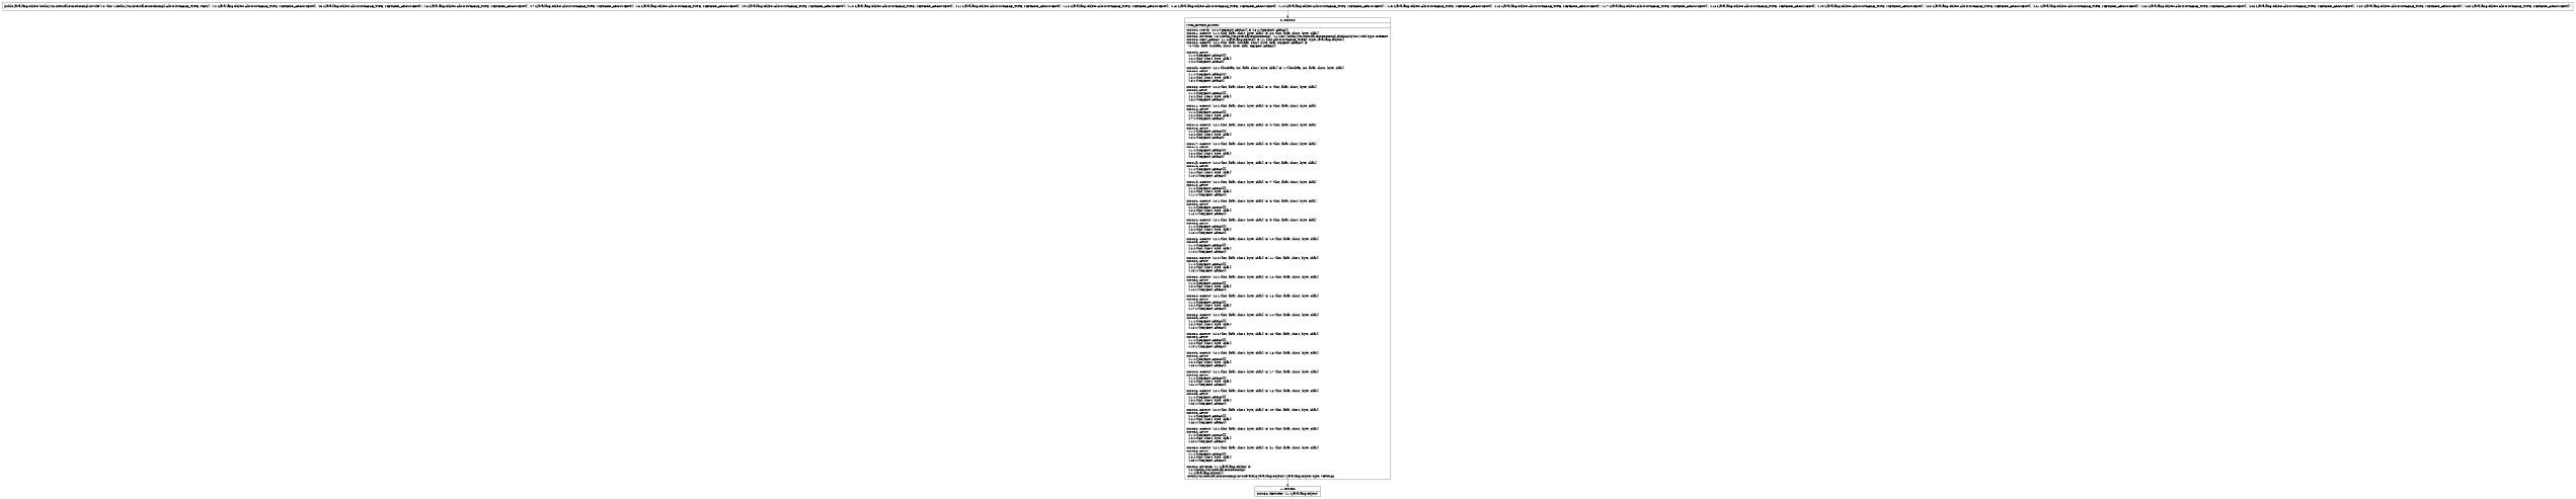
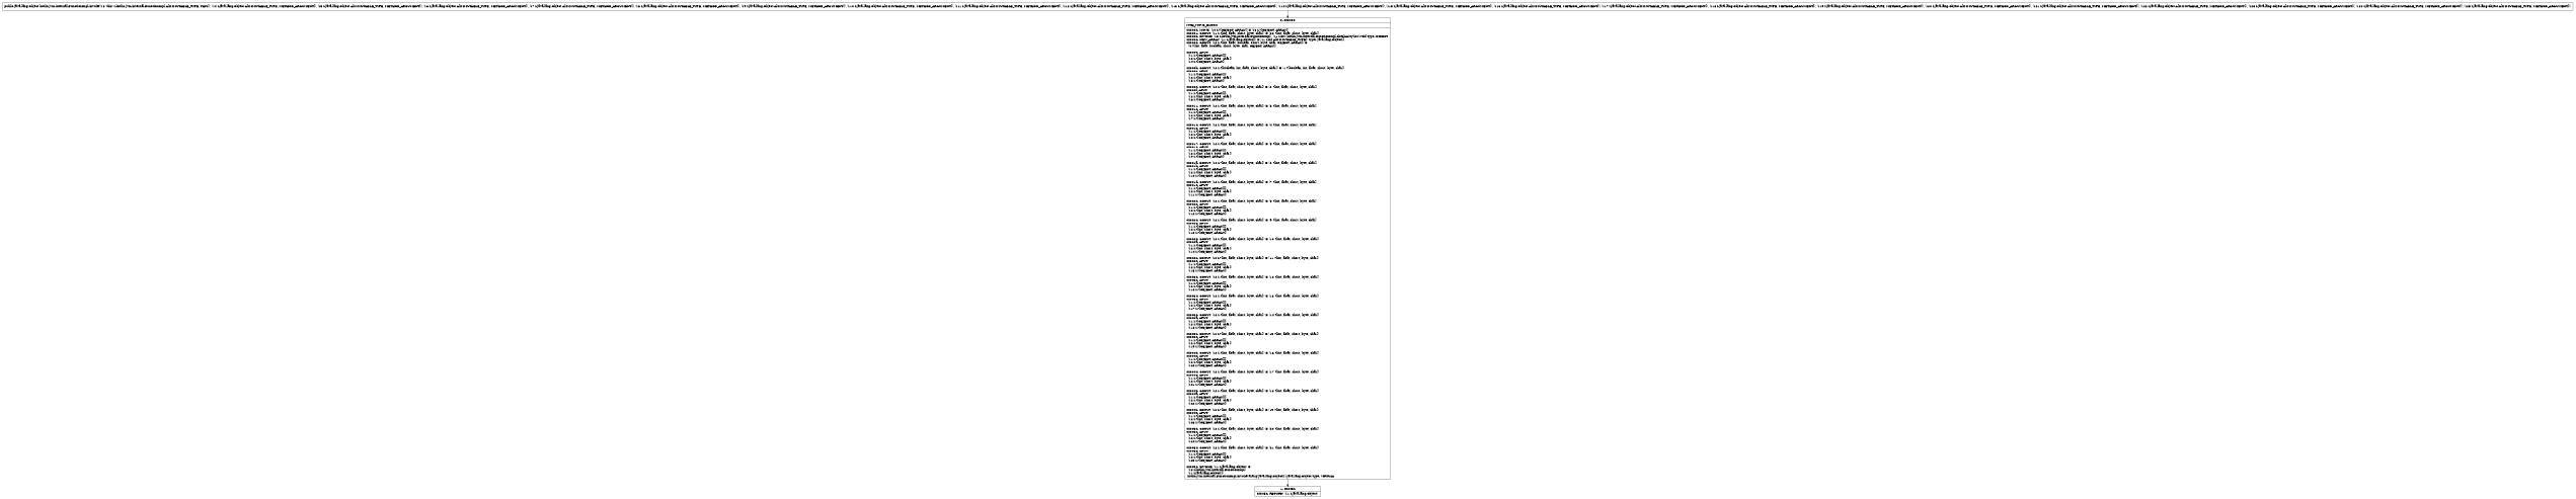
  digraph {
    node [shape=record]
-   n1 [label="{0\:\ 0x0000|MTH_ENTER_BLOCK\l|0x0000: MOVE  (r0 I:?[OBJECT, ARRAY]) = (r3 I:?[OBJECT, ARRAY]) \l0x0001: CONST  (r1 I:?[int, float, short, byte, char]) = (22 ?[int, float, short, byte, char]) \l0x0003: INVOKE  (r3 I:kotlin.jvm.internal.FunctionImpl), (r1 I:int) kotlin.jvm.internal.FunctionImpl.checkArity(int):void type: DIRECT \l0x0006: NEW_ARRAY  (r1 I:java.lang.Object[]) = (r1 I:int A[IMMUTABLE_TYPE]) type: java.lang.Object[] \l0x0008: CONST  (r2 I:?[int, float, boolean, short, byte, char, OBJECT, ARRAY]) = \l  (0 ?[int, float, boolean, short, byte, char, OBJECT, ARRAY])\l \l0x0009: APUT  \l  (r1 I:?[OBJECT, ARRAY][])\l  (r2 I:?[int, short, byte, char])\l  (r4 I:?[OBJECT, ARRAY])\l \l0x000b: CONST  (r2 I:?[boolean, int, float, short, byte, char]) = (1 ?[boolean, int, float, short, byte, char]) \l0x000c: APUT  \l  (r1 I:?[OBJECT, ARRAY][])\l  (r2 I:?[int, short, byte, char])\l  (r5 I:?[OBJECT, ARRAY])\l \l0x000e: CONST  (r2 I:?[int, float, short, byte, char]) = (2 ?[int, float, short, byte, char]) \l0x000f: APUT  \l  (r1 I:?[OBJECT, ARRAY][])\l  (r2 I:?[int, short, byte, char])\l  (r6 I:?[OBJECT, ARRAY])\l \l0x0011: CONST  (r2 I:?[int, float, short, byte, char]) = (3 ?[int, float, short, byte, char]) \l0x0012: APUT  \l  (r1 I:?[OBJECT, ARRAY][])\l  (r2 I:?[int, short, byte, char])\l  (r7 I:?[OBJECT, ARRAY])\l \l0x0014: CONST  (r2 I:?[int, float, short, byte, char]) = (4 ?[int, float, short, byte, char]) \l0x0015: APUT  \l  (r1 I:?[OBJECT, ARRAY][])\l  (r2 I:?[int, short, byte, char])\l  (r8 I:?[OBJECT, ARRAY])\l \l0x0017: CONST  (r2 I:?[int, float, short, byte, char]) = (5 ?[int, float, short, byte, char]) \l0x0018: APUT  \l  (r1 I:?[OBJECT, ARRAY][])\l  (r2 I:?[int, short, byte, char])\l  (r9 I:?[OBJECT, ARRAY])\l \l0x001a: CONST  (r2 I:?[int, float, short, byte, char]) = (6 ?[int, float, short, byte, char]) \l0x001b: APUT  \l  (r1 I:?[OBJECT, ARRAY][])\l  (r2 I:?[int, short, byte, char])\l  (r10 I:?[OBJECT, ARRAY])\l \l0x001d: CONST  (r2 I:?[int, float, short, byte, char]) = (7 ?[int, float, short, byte, char]) \l0x001e: APUT  \l  (r1 I:?[OBJECT, ARRAY][])\l  (r2 I:?[int, short, byte, char])\l  (r11 I:?[OBJECT, ARRAY])\l \l0x0020: CONST  (r2 I:?[int, float, short, byte, char]) = (8 ?[int, float, short, byte, char]) \l0x0022: APUT  \l  (r1 I:?[OBJECT, ARRAY][])\l  (r2 I:?[int, short, byte, char])\l  (r12 I:?[OBJECT, ARRAY])\l \l0x0024: CONST  (r2 I:?[int, float, short, byte, char]) = (9 ?[int, float, short, byte, char]) \l0x0026: APUT  \l  (r1 I:?[OBJECT, ARRAY][])\l  (r2 I:?[int, short, byte, char])\l  (r13 I:?[OBJECT, ARRAY])\l \l0x0028: CONST  (r2 I:?[int, float, short, byte, char]) = (10 ?[int, float, short, byte, char]) \l0x002a: APUT  \l  (r1 I:?[OBJECT, ARRAY][])\l  (r2 I:?[int, short, byte, char])\l  (r14 I:?[OBJECT, ARRAY])\l \l0x002c: CONST  (r2 I:?[int, float, short, byte, char]) = (11 ?[int, float, short, byte, char]) \l0x002e: APUT  \l  (r1 I:?[OBJECT, ARRAY][])\l  (r2 I:?[int, short, byte, char])\l  (r15 I:?[OBJECT, ARRAY])\l \l0x0030: CONST  (r2 I:?[int, float, short, byte, char]) = (12 ?[int, float, short, byte, char]) \l0x0032: APUT  \l  (r1 I:?[OBJECT, ARRAY][])\l  (r2 I:?[int, short, byte, char])\l  (r16 I:?[OBJECT, ARRAY])\l \l0x0034: CONST  (r2 I:?[int, float, short, byte, char]) = (13 ?[int, float, short, byte, char]) \l0x0036: APUT  \l  (r1 I:?[OBJECT, ARRAY][])\l  (r2 I:?[int, short, byte, char])\l  (r17 I:?[OBJECT, ARRAY])\l \l0x0038: CONST  (r2 I:?[int, float, short, byte, char]) = (14 ?[int, float, short, byte, char]) \l0x003a: APUT  \l  (r1 I:?[OBJECT, ARRAY][])\l  (r2 I:?[int, short, byte, char])\l  (r18 I:?[OBJECT, ARRAY])\l \l0x003c: CONST  (r2 I:?[int, float, short, byte, char]) = (15 ?[int, float, short, byte, char]) \l0x003e: APUT  \l  (r1 I:?[OBJECT, ARRAY][])\l  (r2 I:?[int, short, byte, char])\l  (r19 I:?[OBJECT, ARRAY])\l \l0x0040: CONST  (r2 I:?[int, float, short, byte, char]) = (16 ?[int, float, short, byte, char]) \l0x0042: APUT  \l  (r1 I:?[OBJECT, ARRAY][])\l  (r2 I:?[int, short, byte, char])\l  (r20 I:?[OBJECT, ARRAY])\l \l0x0044: CONST  (r2 I:?[int, float, short, byte, char]) = (17 ?[int, float, short, byte, char]) \l0x0046: APUT  \l  (r1 I:?[OBJECT, ARRAY][])\l  (r2 I:?[int, short, byte, char])\l  (r21 I:?[OBJECT, ARRAY])\l \l0x0048: CONST  (r2 I:?[int, float, short, byte, char]) = (18 ?[int, float, short, byte, char]) \l0x004a: APUT  \l  (r1 I:?[OBJECT, ARRAY][])\l  (r2 I:?[int, short, byte, char])\l  (r22 I:?[OBJECT, ARRAY])\l \l0x004c: CONST  (r2 I:?[int, float, short, byte, char]) = (19 ?[int, float, short, byte, char]) \l0x004e: APUT  \l  (r1 I:?[OBJECT, ARRAY][])\l  (r2 I:?[int, short, byte, char])\l  (r23 I:?[OBJECT, ARRAY])\l \l0x0050: CONST  (r2 I:?[int, float, short, byte, char]) = (20 ?[int, float, short, byte, char]) \l0x0052: APUT  \l  (r1 I:?[OBJECT, ARRAY][])\l  (r2 I:?[int, short, byte, char])\l  (r24 I:?[OBJECT, ARRAY])\l \l0x0054: CONST  (r2 I:?[int, float, short, byte, char]) = (21 ?[int, float, short, byte, char]) \l0x0056: APUT  \l  (r1 I:?[OBJECT, ARRAY][])\l  (r2 I:?[int, short, byte, char])\l  (r25 I:?[OBJECT, ARRAY])\l \l0x0058: INVOKE  (r1 I:java.lang.Object) = \l  (r3 I:kotlin.jvm.internal.FunctionImpl)\l  (r1 I:java.lang.Object[])\l kotlin.jvm.internal.FunctionImpl.invokeVararg(java.lang.Object[]):java.lang.Object type: VIRTUAL \l}"]
+   n1 [label="{0\:\ 0x0000|MTH_MOVE_BLOCK\l|0x0000: MOVE  (r0 I:?[OBJECT, ARRAY]) = (r3 I:?[OBJECT, ARRAY]) \l0x0001: CONST  (r1 I:?[int, float, short, byte, char]) = (22 ?[int, float, short, byte, char]) \l0x0003: INVOKE  (r3 I:kotlin.jvm.internal.FunctionImpl), (r1 I:int) kotlin.jvm.internal.FunctionImpl.checkArity(int):void type: DIRECT \l0x0006: NEW_ARRAY  (r1 I:java.lang.Object[]) = (r1 I:int A[IMMUTABLE_TYPE]) type: java.lang.Object[] \l0x0008: CONST  (r2 I:?[int, float, boolean, short, byte, char, OBJECT, ARRAY]) = \l  (0 ?[int, float, boolean, short, byte, char, OBJECT, ARRAY])\l \l0x0009: APUT  \l  (r1 I:?[OBJECT, ARRAY][])\l  (r2 I:?[int, short, byte, char])\l  (r4 I:?[OBJECT, ARRAY])\l \l0x000b: CONST  (r2 I:?[boolean, int, float, short, byte, char]) = (1 ?[boolean, int, float, short, byte, char]) \l0x000c: APUT  \l  (r1 I:?[OBJECT, ARRAY][])\l  (r2 I:?[int, short, byte, char])\l  (r5 I:?[OBJECT, ARRAY])\l \l0x000e: CONST  (r2 I:?[int, float, short, byte, char]) = (2 ?[int, float, short, byte, char]) \l0x000f: APUT  \l  (r1 I:?[OBJECT, ARRAY][])\l  (r2 I:?[int, short, byte, char])\l  (r6 I:?[OBJECT, ARRAY])\l \l0x0011: CONST  (r2 I:?[int, float, short, byte, char]) = (3 ?[int, float, short, byte, char]) \l0x0012: APUT  \l  (r1 I:?[OBJECT, ARRAY][])\l  (r2 I:?[int, short, byte, char])\l  (r7 I:?[OBJECT, ARRAY])\l \l0x0014: CONST  (r2 I:?[int, float, short, byte, char]) = (4 ?[int, float, short, byte, char]) \l0x0015: APUT  \l  (r1 I:?[OBJECT, ARRAY][])\l  (r2 I:?[int, short, byte, char])\l  (r8 I:?[OBJECT, ARRAY])\l \l0x0017: CONST  (r2 I:?[int, float, short, byte, char]) = (5 ?[int, float, short, byte, char]) \l0x0018: APUT  \l  (r1 I:?[OBJECT, ARRAY][])\l  (r2 I:?[int, short, byte, char])\l  (r9 I:?[OBJECT, ARRAY])\l \l0x001a: CONST  (r2 I:?[int, float, short, byte, char]) = (6 ?[int, float, short, byte, char]) \l0x001b: APUT  \l  (r1 I:?[OBJECT, ARRAY][])\l  (r2 I:?[int, short, byte, char])\l  (r10 I:?[OBJECT, ARRAY])\l \l0x001d: CONST  (r2 I:?[int, float, short, byte, char]) = (7 ?[int, float, short, byte, char]) \l0x001e: APUT  \l  (r1 I:?[OBJECT, ARRAY][])\l  (r2 I:?[int, short, byte, char])\l  (r11 I:?[OBJECT, ARRAY])\l \l0x0020: CONST  (r2 I:?[int, float, short, byte, char]) = (8 ?[int, float, short, byte, char]) \l0x0022: APUT  \l  (r1 I:?[OBJECT, ARRAY][])\l  (r2 I:?[int, short, byte, char])\l  (r12 I:?[OBJECT, ARRAY])\l \l0x0024: CONST  (r2 I:?[int, float, short, byte, char]) = (9 ?[int, float, short, byte, char]) \l0x0026: APUT  \l  (r1 I:?[OBJECT, ARRAY][])\l  (r2 I:?[int, short, byte, char])\l  (r13 I:?[OBJECT, ARRAY])\l \l0x0028: CONST  (r2 I:?[int, float, short, byte, char]) = (10 ?[int, float, short, byte, char]) \l0x002a: APUT  \l  (r1 I:?[OBJECT, ARRAY][])\l  (r2 I:?[int, short, byte, char])\l  (r14 I:?[OBJECT, ARRAY])\l \l0x002c: CONST  (r2 I:?[int, float, short, byte, char]) = (11 ?[int, float, short, byte, char]) \l0x002e: APUT  \l  (r1 I:?[OBJECT, ARRAY][])\l  (r2 I:?[int, short, byte, char])\l  (r15 I:?[OBJECT, ARRAY])\l \l0x0030: CONST  (r2 I:?[int, float, short, byte, char]) = (12 ?[int, float, short, byte, char]) \l0x0032: APUT  \l  (r1 I:?[OBJECT, ARRAY][])\l  (r2 I:?[int, short, byte, char])\l  (r16 I:?[OBJECT, ARRAY])\l \l0x0034: CONST  (r2 I:?[int, float, short, byte, char]) = (13 ?[int, float, short, byte, char]) \l0x0036: APUT  \l  (r1 I:?[OBJECT, ARRAY][])\l  (r2 I:?[int, short, byte, char])\l  (r17 I:?[OBJECT, ARRAY])\l \l0x0038: CONST  (r2 I:?[int, float, short, byte, char]) = (14 ?[int, float, short, byte, char]) \l0x003a: APUT  \l  (r1 I:?[OBJECT, ARRAY][])\l  (r2 I:?[int, short, byte, char])\l  (r18 I:?[OBJECT, ARRAY])\l \l0x003c: CONST  (r2 I:?[int, float, short, byte, char]) = (15 ?[int, float, short, byte, char]) \l0x003e: APUT  \l  (r1 I:?[OBJECT, ARRAY][])\l  (r2 I:?[int, short, byte, char])\l  (r19 I:?[OBJECT, ARRAY])\l \l0x0040: CONST  (r2 I:?[int, float, short, byte, char]) = (16 ?[int, float, short, byte, char]) \l0x0042: APUT  \l  (r1 I:?[OBJECT, ARRAY][])\l  (r2 I:?[int, short, byte, char])\l  (r20 I:?[OBJECT, ARRAY])\l \l0x0044: CONST  (r2 I:?[int, float, short, byte, char]) = (17 ?[int, float, short, byte, char]) \l0x0046: APUT  \l  (r1 I:?[OBJECT, ARRAY][])\l  (r2 I:?[int, short, byte, char])\l  (r21 I:?[OBJECT, ARRAY])\l \l0x0048: CONST  (r2 I:?[int, float, short, byte, char]) = (18 ?[int, float, short, byte, char]) \l0x004a: APUT  \l  (r1 I:?[OBJECT, ARRAY][])\l  (r2 I:?[int, short, byte, char])\l  (r22 I:?[OBJECT, ARRAY])\l \l0x004c: CONST  (r2 I:?[int, float, short, byte, char]) = (19 ?[int, float, short, byte, char]) \l0x004e: APUT  \l  (r1 I:?[OBJECT, ARRAY][])\l  (r2 I:?[int, short, byte, char])\l  (r23 I:?[OBJECT, ARRAY])\l \l0x0050: CONST  (r2 I:?[int, float, short, byte, char]) = (20 ?[int, float, short, byte, char]) \l0x0052: APUT  \l  (r1 I:?[OBJECT, ARRAY][])\l  (r2 I:?[int, short, byte, char])\l  (r24 I:?[OBJECT, ARRAY])\l \l0x0054: CONST  (r2 I:?[int, float, short, byte, char]) = (21 ?[int, float, short, byte, char]) \l0x0056: APUT  \l  (r1 I:?[OBJECT, ARRAY][])\l  (r2 I:?[int, short, byte, char])\l  (r25 I:?[OBJECT, ARRAY])\l \l0x0058: INVOKE  (r1 I:java.lang.Object) = \l  (r3 I:kotlin.jvm.internal.FunctionImpl)\l  (r1 I:java.lang.Object[])\l kotlin.jvm.internal.FunctionImpl.invokeVararg(java.lang.Object[]):java.lang.Object type: VIRTUAL \l}"]
    n2 [label="{1\:\ 0x005c|0x005c: RETURN  (r1 I:java.lang.Object) \l}"]
    n3 [label="{public java.lang.Object kotlin.jvm.internal.FunctionImpl.invoke((r3 'this' I:kotlin.jvm.internal.FunctionImpl A[IMMUTABLE_TYPE, THIS]), (r4 I:java.lang.Object A[IMMUTABLE_TYPE, METHOD_ARGUMENT]), (r5 I:java.lang.Object A[IMMUTABLE_TYPE, METHOD_ARGUMENT]), (r6 I:java.lang.Object A[IMMUTABLE_TYPE, METHOD_ARGUMENT]), (r7 I:java.lang.Object A[IMMUTABLE_TYPE, METHOD_ARGUMENT]), (r8 I:java.lang.Object A[IMMUTABLE_TYPE, METHOD_ARGUMENT]), (r9 I:java.lang.Object A[IMMUTABLE_TYPE, METHOD_ARGUMENT]), (r10 I:java.lang.Object A[IMMUTABLE_TYPE, METHOD_ARGUMENT]), (r11 I:java.lang.Object A[IMMUTABLE_TYPE, METHOD_ARGUMENT]), (r12 I:java.lang.Object A[IMMUTABLE_TYPE, METHOD_ARGUMENT]), (r13 I:java.lang.Object A[IMMUTABLE_TYPE, METHOD_ARGUMENT]), (r14 I:java.lang.Object A[IMMUTABLE_TYPE, METHOD_ARGUMENT]), (r15 I:java.lang.Object A[IMMUTABLE_TYPE, METHOD_ARGUMENT]), (r16 I:java.lang.Object A[IMMUTABLE_TYPE, METHOD_ARGUMENT]), (r17 I:java.lang.Object A[IMMUTABLE_TYPE, METHOD_ARGUMENT]), (r18 I:java.lang.Object A[IMMUTABLE_TYPE, METHOD_ARGUMENT]), (r19 I:java.lang.Object A[IMMUTABLE_TYPE, METHOD_ARGUMENT]), (r20 I:java.lang.Object A[IMMUTABLE_TYPE, METHOD_ARGUMENT]), (r21 I:java.lang.Object A[IMMUTABLE_TYPE, METHOD_ARGUMENT]), (r22 I:java.lang.Object A[IMMUTABLE_TYPE, METHOD_ARGUMENT]), (r23 I:java.lang.Object A[IMMUTABLE_TYPE, METHOD_ARGUMENT]), (r24 I:java.lang.Object A[IMMUTABLE_TYPE, METHOD_ARGUMENT]), (r25 I:java.lang.Object A[IMMUTABLE_TYPE, METHOD_ARGUMENT])) }"]
    n1 -> n2
    n3 -> n1
  }
